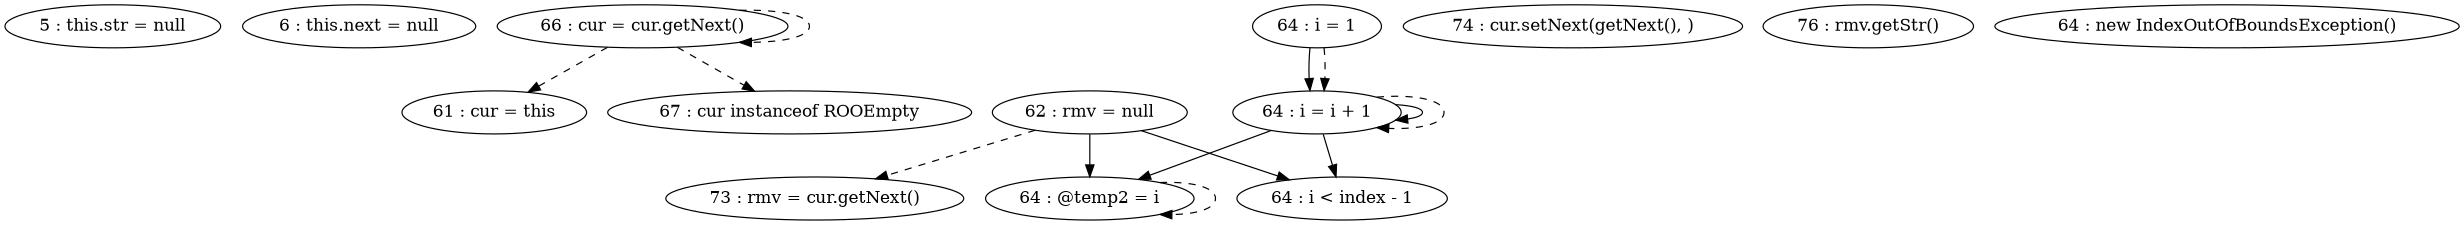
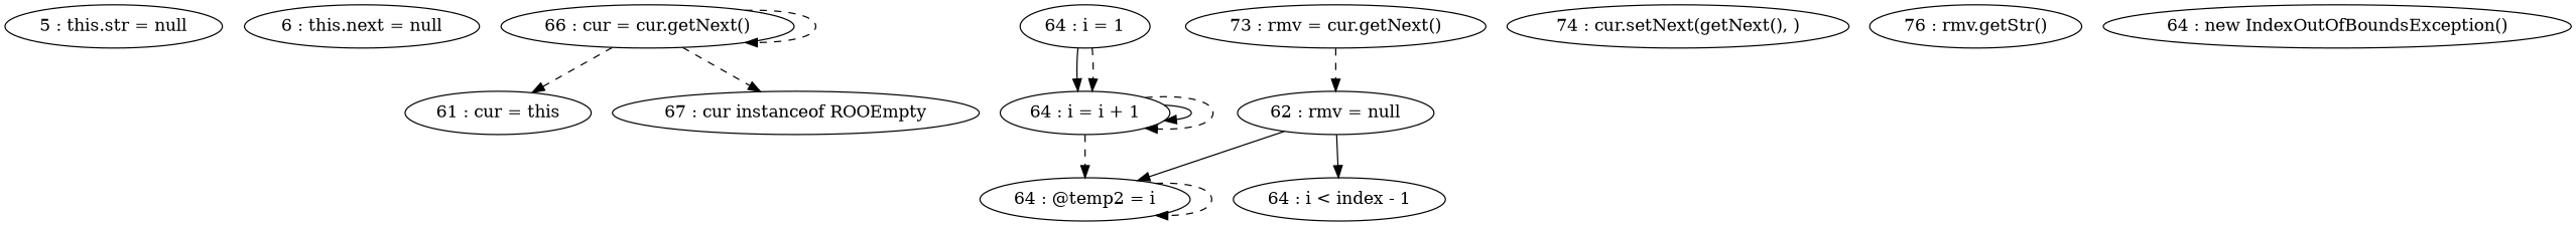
  digraph {
    edge [style=dashed]
    "5 : this.str = null"
    "6 : this.next = null"
    "66 : cur = cur.getNext()"
    "61 : cur = this"
    "67 : cur instanceof ROOEmpty"
    "62 : rmv = null"
    "73 : rmv = cur.getNext()"
    "64 : i < index - 1"
    "64 : @temp2 = i"
    "64 : i = 1"
    "64 : i = i + 1"
    "74 : cur.setNext(getNext(), )"
    "76 : rmv.getStr()"
    n14 [label="64 : new IndexOutOfBoundsException()"]
    "66 : cur = cur.getNext()" -> "66 : cur = cur.getNext()"
    "66 : cur = cur.getNext()" -> "61 : cur = this"
    "66 : cur = cur.getNext()" -> "67 : cur instanceof ROOEmpty"
-   "62 : rmv = null" -> "73 : rmv = cur.getNext()"
+   "73 : rmv = cur.getNext()" -> "62 : rmv = null"
    "62 : rmv = null" -> "64 : i < index - 1" [style=""]
    "62 : rmv = null" -> "64 : @temp2 = i" [style=""]
    "64 : @temp2 = i" -> "64 : @temp2 = i"
    "64 : i = 1" -> "64 : i = i + 1" [style=""]
    "64 : i = 1" -> "64 : i = i + 1"
-   "64 : i = i + 1" -> "64 : i < index - 1" [style=""]
-   "64 : i = i + 1" -> "64 : @temp2 = i" [style=""]
+   "64 : i = i + 1" -> "64 : @temp2 = i"
    "64 : i = i + 1" -> "64 : i = i + 1" [style=""]
    "64 : i = i + 1" -> "64 : i = i + 1"
  }
